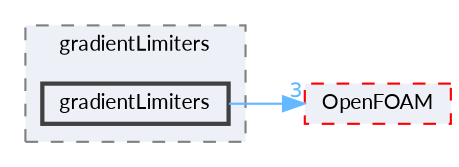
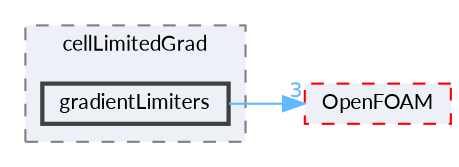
  digraph {
    compound=true
    rankdir=LR
    fontname=Lato
    node [fillcolor="#edf0f7" fontname=Lato fontsize=10 shape=box]
    n1 [color=grey25 height=0.2 label=gradientLimiters style="filled,bold" width=0.4]
    n2 [color=red height=0.2 label=OpenFOAM style="filled,dashed" width=0.4]
    subgraph cluster_1 {
      bgcolor="#edf0f7"
      fontsize=10
-     label=gradientLimiters
+     label=cellLimitedGrad
      pencolor=grey50
      style="filled,dashed"
      n1
    }
    n1 -> n2 [color=steelblue1 fontcolor=steelblue1 fontname=Lato fontsize=10 headlabel=3 labeldistance=1.5 labelfontname=Helvetica labelfontsize=10]
  }
